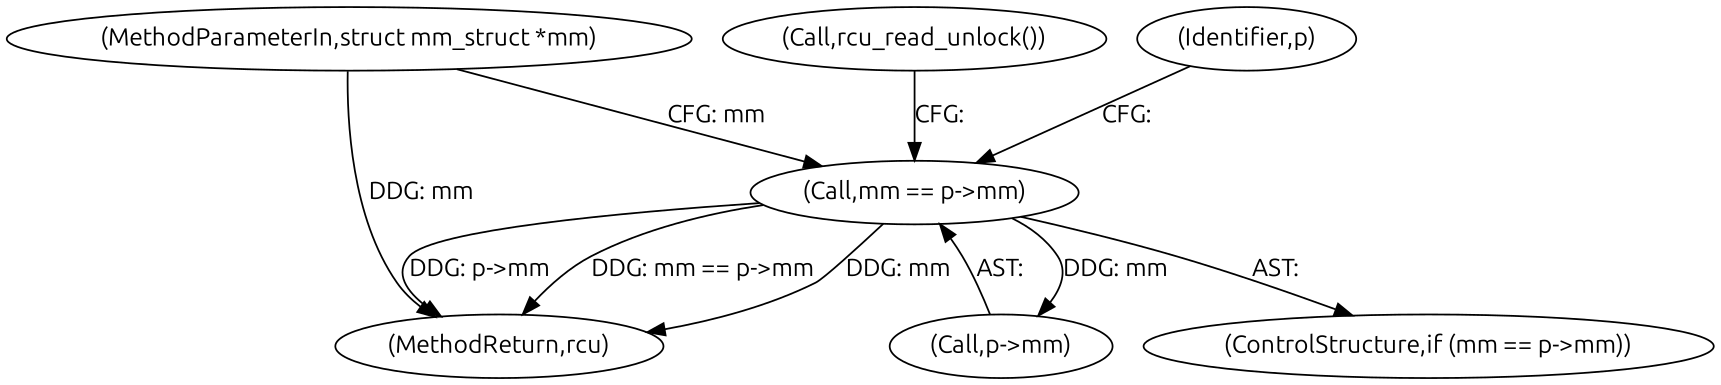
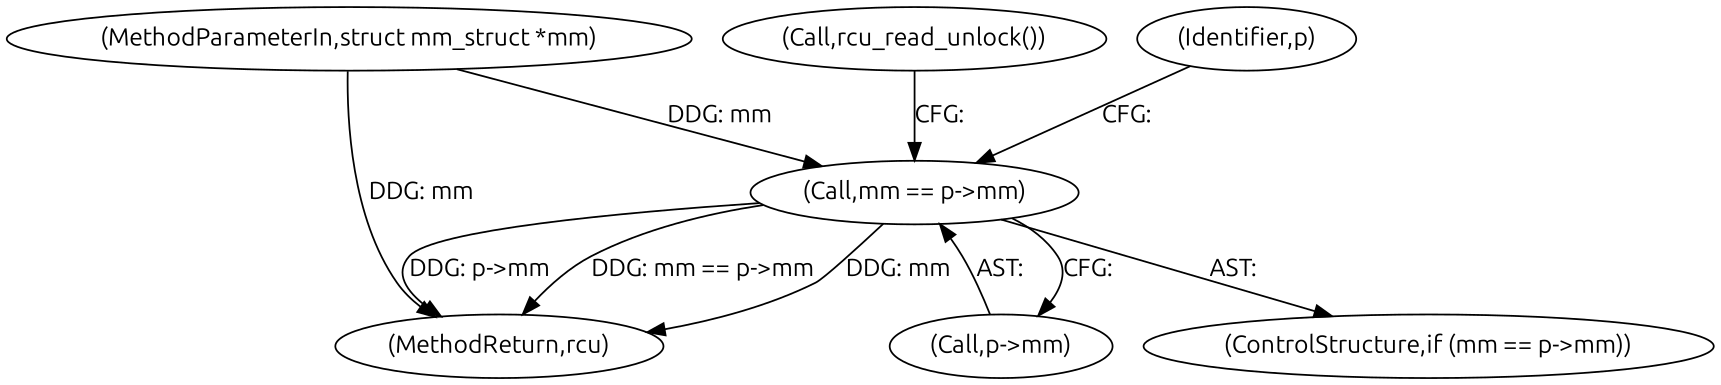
  digraph {
    fontname=Ubuntu
    node [fontname=Ubuntu]
    edge [fontname=Ubuntu]
    n1 [label="(Call,mm == p->mm)"]
    n2 [label="(Call,p->mm)"]
    n3 [label="(MethodReturn,rcu)"]
    n4 [label="(ControlStructure,if (mm == p->mm))"]
    n5 [label="(MethodParameterIn,struct mm_struct *mm)"]
    n6 [label="(Call,rcu_read_unlock())"]
    n7 [label="(Identifier,p)"]
-   n1 -> n2 [label="DDG: mm"]
+   n1 -> n2 [label="CFG: "]
    n1 -> n3 [label="DDG: p->mm"]
    n1 -> n3 [label="DDG: mm == p->mm"]
    n1 -> n3 [label="DDG: mm"]
    n1 -> n4 [label="AST: "]
    n2 -> n1 [label="AST: "]
-   n5 -> n1 [label="CFG: mm"]
+   n5 -> n1 [label="DDG: mm"]
    n5 -> n3 [label="DDG: mm"]
    n6 -> n1 [label="CFG: "]
    n7 -> n1 [label="CFG: "]
  }
